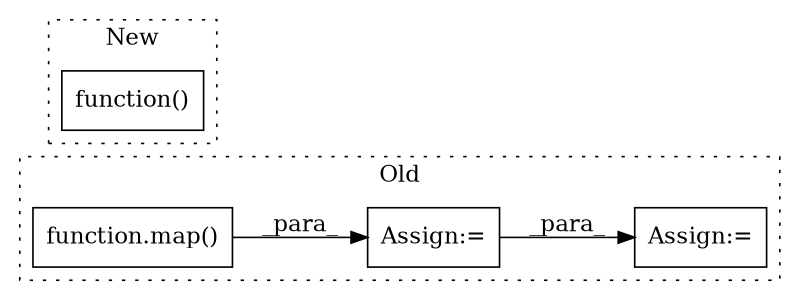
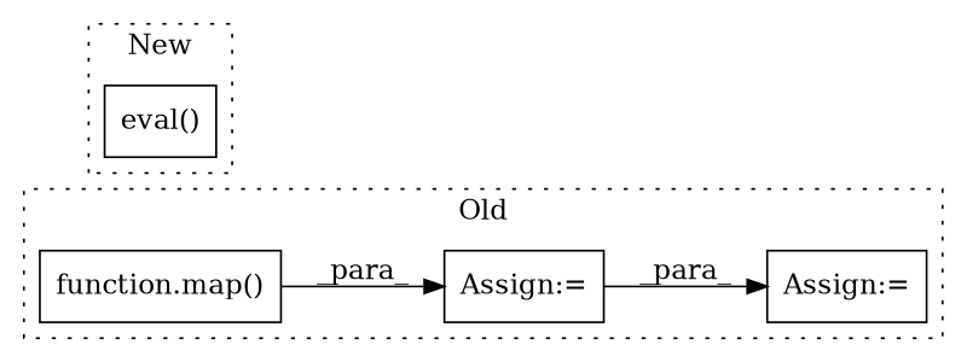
  digraph {
    rankdir=LR
    node [a=75 l=3 shape=box]
    n1 [l="4,1" label="function.map()" s="4229,4278"]
    n2 [a=68 label="Assign:=" s=4301]
    n3 [a=68 label="Assign:=" s=4221]
-   n4 [l=15 label="function()" s=4461]
+   n4 [l=15 label="eval()" s=4461]
    subgraph cluster_1 {
      label=Old
      style=dotted
      n1
      n2
      n3
    }
    subgraph cluster_2 {
      label=New
      style=dotted
      n4
    }
    n1 -> n3 [label=_para_]
    n3 -> n2 [label=_para_]
  }
